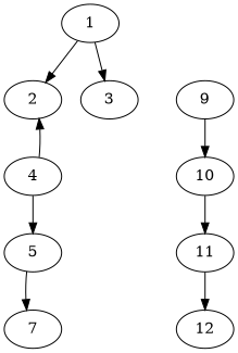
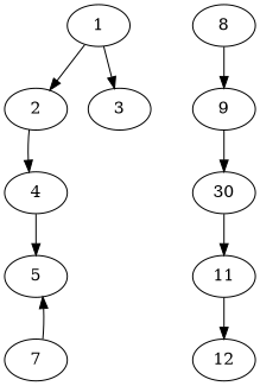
  digraph {
    node [alpha=0.16]
    1 [alpha=0.08 expect_size=765998006297377]
    2 [alpha=0.06 expect_size=119707387509121600]
    3 [expect_size=3648268577241599]
    4 [alpha=0.17 expect_size=43440181504266872]
    5 [alpha=0.06 expect_size=2570296406848960]
    7 [alpha=0.10 expect_size=6583362709243297792]
+   8 [expect_size=342043036382109824]
    9 [alpha=0.15 expect_size=40576521181828481024]
-   10 [alpha=0.07 expect_size=187396043299394272]
+   10 [alpha=0.07 expect_size=187396043299394272 label=30]
    11 [alpha=0.04 expect_size=274876848915192]
    12 [expect_size=110074991333673488]
    1 -> 2
    1 -> 3
-   4 -> 2
+   2 -> 4
    4 -> 5
-   5 -> 7
+   7 -> 5
+   8 -> 9
    9 -> 10
    10 -> 11
    11 -> 12
  }
